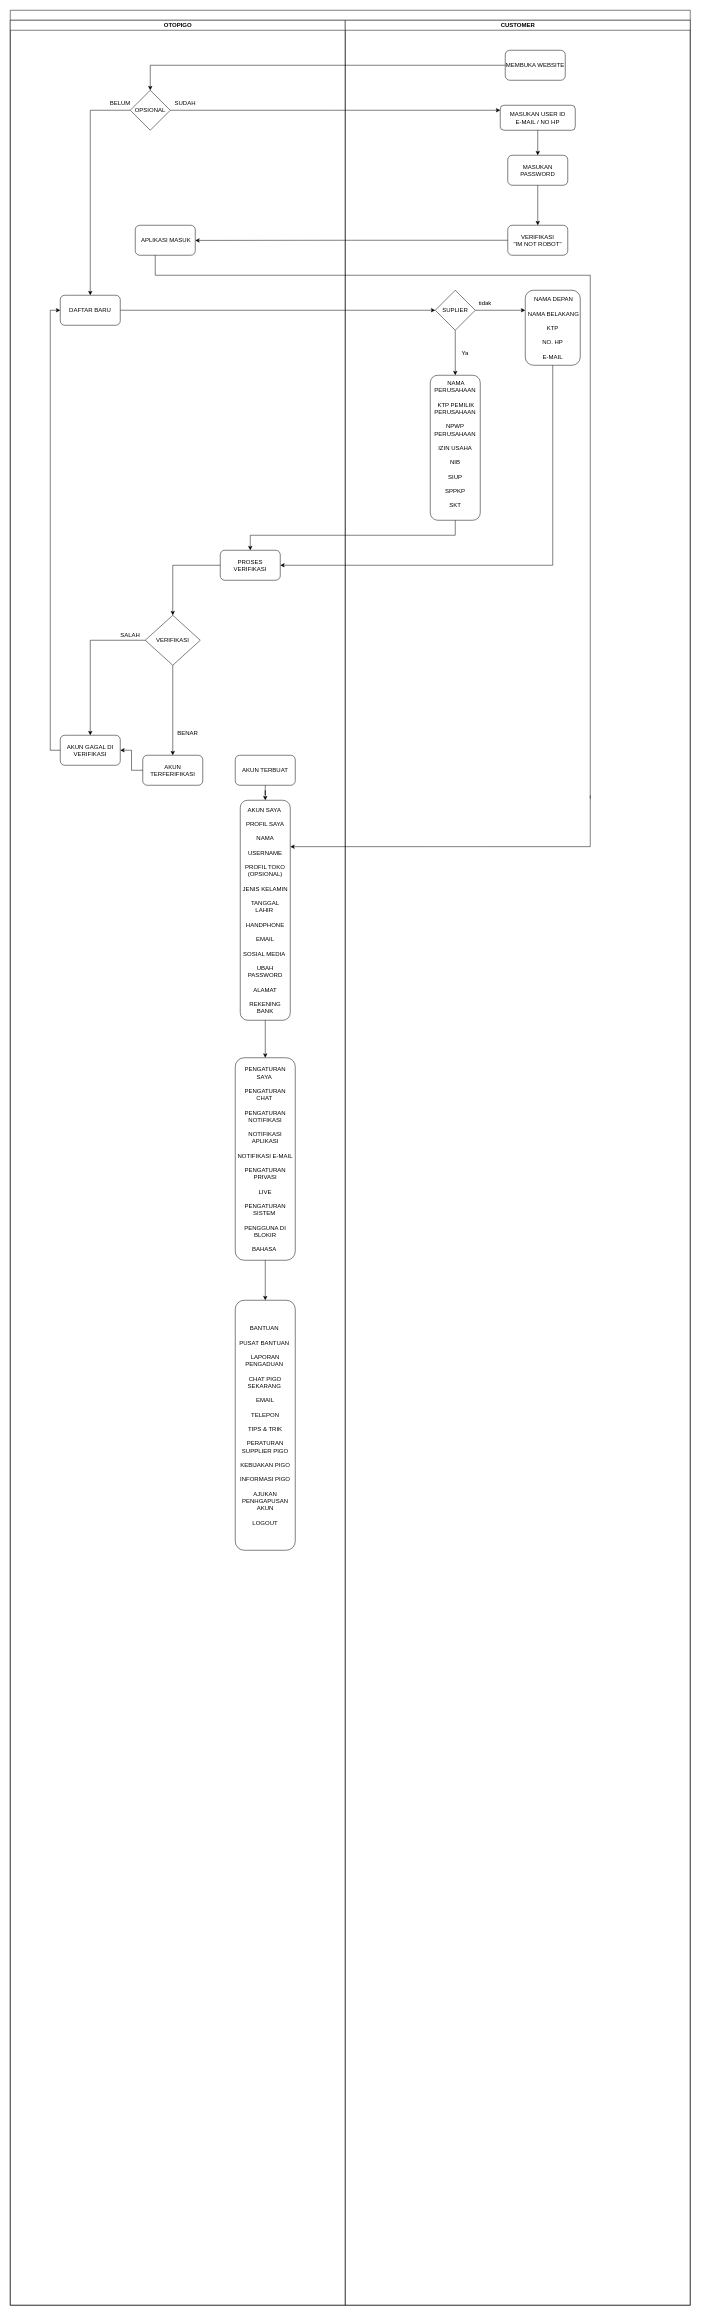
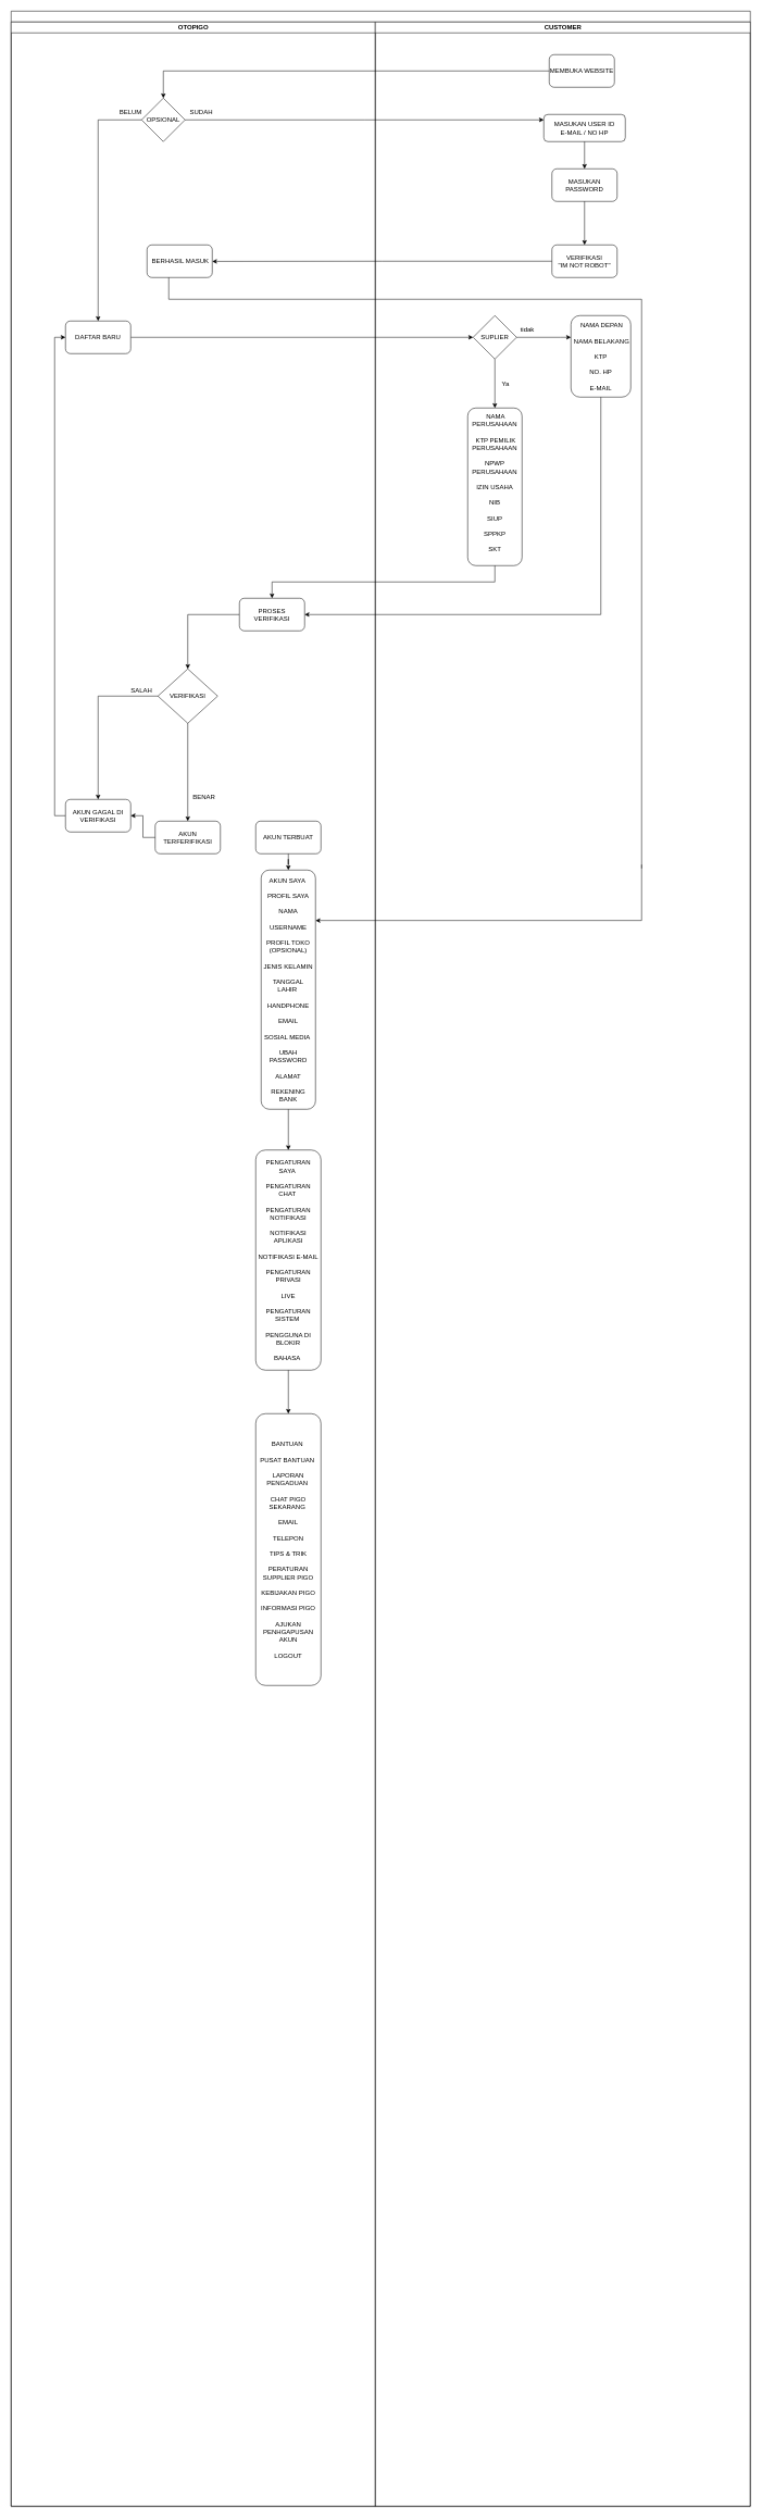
  <mxCell id="0" />
  <mxCell id="1" parent="0" />
  <mxCell id="2" value="" style="swimlane;html=1;childLayout=stackLayout;startSize=20;rounded=0;shadow=0;labelBackgroundColor=none;strokeWidth=1;fontFamily=Verdana;fontSize=8;align=center;" parent="1" vertex="1"><mxGeometry x="20" y="20" width="1360" height="4590" as="geometry" /></mxCell>
  <mxCell id="3" style="edgeStyle=orthogonalEdgeStyle;rounded=0;orthogonalLoop=1;jettySize=auto;html=1;exitX=1;exitY=0.5;exitDx=0;exitDy=0;entryX=0;entryY=0.5;entryDx=0;entryDy=0;" parent="2" source="9" target="40" edge="1"><mxGeometry relative="1" as="geometry" /></mxCell>
  <mxCell id="4" value="OTOPIGO" style="swimlane;html=1;startSize=20;" parent="2" vertex="1"><mxGeometry y="20" width="670" height="4570" as="geometry" /></mxCell>
  <mxCell id="5" style="edgeStyle=orthogonalEdgeStyle;rounded=0;orthogonalLoop=1;jettySize=auto;html=1;exitX=0;exitY=0.5;exitDx=0;exitDy=0;entryX=0.5;entryY=0;entryDx=0;entryDy=0;" parent="4" source="6" target="9" edge="1"><mxGeometry relative="1" as="geometry" /></mxCell>
  <mxCell id="6" value="OPSIONAL" style="rhombus;whiteSpace=wrap;html=1;" parent="4" vertex="1"><mxGeometry x="240" y="140" width="80" height="80" as="geometry" /></mxCell>
  <mxCell id="7" value="SUDAH" style="text;html=1;strokeColor=none;fillColor=none;align=center;verticalAlign=middle;whiteSpace=wrap;rounded=0;" parent="4" vertex="1"><mxGeometry x="320" y="150" width="60" height="30" as="geometry" /></mxCell>
- <mxCell id="8" value="&amp;nbsp;APLIKASI MASUK" style="rounded=1;whiteSpace=wrap;html=1;" parent="4" vertex="1"><mxGeometry x="250" y="410" width="120" height="60" as="geometry" /></mxCell>
+ <mxCell id="8" value="&amp;nbsp;BERHASIL MASUK" style="rounded=1;whiteSpace=wrap;html=1;" parent="4" vertex="1"><mxGeometry x="250" y="410" width="120" height="60" as="geometry" /></mxCell>
  <mxCell id="9" value="DAFTAR BARU" style="rounded=1;whiteSpace=wrap;html=1;" parent="4" vertex="1"><mxGeometry x="100" y="550" width="120" height="60" as="geometry" /></mxCell>
  <mxCell id="10" value="BELUM" style="text;html=1;strokeColor=none;fillColor=none;align=center;verticalAlign=middle;whiteSpace=wrap;rounded=0;" parent="4" vertex="1"><mxGeometry x="190" y="150" width="60" height="30" as="geometry" /></mxCell>
  <mxCell id="11" value="VERIFIKASI" style="rhombus;whiteSpace=wrap;html=1;" parent="4" vertex="1"><mxGeometry x="270" y="1190" width="110" height="100" as="geometry" /></mxCell>
  <mxCell id="12" value="BENAR" style="text;html=1;strokeColor=none;fillColor=none;align=center;verticalAlign=middle;whiteSpace=wrap;rounded=0;" parent="4" vertex="1"><mxGeometry x="325" y="1410" width="60" height="30" as="geometry" /></mxCell>
  <mxCell id="13" value="SALAH" style="text;html=1;strokeColor=none;fillColor=none;align=center;verticalAlign=middle;whiteSpace=wrap;rounded=0;" parent="4" vertex="1"><mxGeometry x="170" y="1215" width="140" height="30" as="geometry" /></mxCell>
  <mxCell id="14" value="" style="endArrow=none;html=1;rounded=0;edgeStyle=orthogonalEdgeStyle;" parent="4" edge="1"><mxGeometry width="50" height="50" relative="1" as="geometry"><mxPoint x="290" y="470" as="sourcePoint" /><mxPoint x="1160" y="1557" as="targetPoint" /><Array as="points"><mxPoint x="290" y="510" /><mxPoint x="1160" y="510" /><mxPoint x="1160" y="1557" /></Array></mxGeometry></mxCell>
  <mxCell id="15" value="&lt;br&gt;&lt;br&gt;" style="edgeLabel;html=1;align=center;verticalAlign=middle;resizable=0;points=[];" parent="14" vertex="1" connectable="0"><mxGeometry x="0.814" y="-4" relative="1" as="geometry"><mxPoint as="offset" /></mxGeometry></mxCell>
  <mxCell id="16" style="edgeStyle=orthogonalEdgeStyle;rounded=0;orthogonalLoop=1;jettySize=auto;html=1;exitX=0;exitY=0.5;exitDx=0;exitDy=0;entryX=0.5;entryY=0;entryDx=0;entryDy=0;" parent="4" source="17" target="11" edge="1"><mxGeometry relative="1" as="geometry" /></mxCell>
  <mxCell id="17" value="PROSES VERIFIKASI" style="rounded=1;whiteSpace=wrap;html=1;" parent="4" vertex="1"><mxGeometry x="420" y="1060" width="120" height="60" as="geometry" /></mxCell>
  <mxCell id="18" style="edgeStyle=orthogonalEdgeStyle;rounded=0;orthogonalLoop=1;jettySize=auto;html=1;exitX=0;exitY=0.5;exitDx=0;exitDy=0;entryX=0;entryY=0.5;entryDx=0;entryDy=0;" edge="1" parent="4" source="19" target="9"><mxGeometry relative="1" as="geometry" /></mxCell>
  <mxCell id="19" value="AKUN GAGAL DI VERIFIKASI" style="rounded=1;whiteSpace=wrap;html=1;" parent="4" vertex="1"><mxGeometry x="100" y="1430" width="120" height="60" as="geometry" /></mxCell>
  <mxCell id="20" style="edgeStyle=orthogonalEdgeStyle;rounded=0;orthogonalLoop=1;jettySize=auto;html=1;entryX=0.5;entryY=0;entryDx=0;entryDy=0;exitX=0;exitY=0.5;exitDx=0;exitDy=0;" parent="4" source="11" target="19" edge="1"><mxGeometry relative="1" as="geometry"><mxPoint x="260" y="1240" as="sourcePoint" /></mxGeometry></mxCell>
  <mxCell id="21" value="AKUN TERFERIFIKASI" style="rounded=1;whiteSpace=wrap;html=1;" parent="4" vertex="1"><mxGeometry x="265" y="1470" width="120" height="60" as="geometry" /></mxCell>
  <mxCell id="22" style="edgeStyle=orthogonalEdgeStyle;rounded=0;orthogonalLoop=1;jettySize=auto;html=1;exitX=0.5;exitY=1;exitDx=0;exitDy=0;entryX=0.5;entryY=0;entryDx=0;entryDy=0;" parent="4" source="11" target="21" edge="1"><mxGeometry relative="1" as="geometry" /></mxCell>
  <mxCell id="23" value="AKUN TERBUAT" style="whiteSpace=wrap;html=1;rounded=1;" parent="4" vertex="1"><mxGeometry x="450" y="1470" width="120" height="60" as="geometry" /></mxCell>
  <mxCell id="24" value="" style="edgeStyle=orthogonalEdgeStyle;rounded=0;orthogonalLoop=1;jettySize=auto;html=1;" parent="4" source="21" target="19" edge="1"><mxGeometry relative="1" as="geometry" /></mxCell>
  <mxCell id="25" value="AKUN SAYA&amp;nbsp;&lt;br&gt;&lt;br&gt;PROFIL SAYA&lt;br&gt;&lt;br&gt;NAMA&lt;br&gt;&lt;br&gt;USERNAME&lt;br&gt;&lt;br&gt;PROFIL TOKO (OPSIONAL)&lt;br&gt;&lt;br&gt;JENIS KELAMIN&lt;br&gt;&lt;br&gt;TANGGAL LAHIR&amp;nbsp;&lt;br&gt;&lt;br&gt;HANDPHONE&lt;br&gt;&lt;br&gt;EMAIL&lt;br&gt;&lt;br&gt;SOSIAL MEDIA&amp;nbsp;&lt;br&gt;&lt;br&gt;UBAH PASSWORD&lt;br&gt;&lt;br&gt;ALAMAT&lt;br&gt;&lt;br&gt;REKENING BANK" style="whiteSpace=wrap;html=1;rounded=1;" parent="4" vertex="1"><mxGeometry x="460" y="1560" width="100" height="440" as="geometry" /></mxCell>
  <mxCell id="26" value="" style="edgeStyle=orthogonalEdgeStyle;rounded=0;orthogonalLoop=1;jettySize=auto;html=1;" parent="4" source="23" target="25" edge="1"><mxGeometry relative="1" as="geometry" /></mxCell>
  <mxCell id="27" value="PENGATURAN SAYA&amp;nbsp;&lt;br&gt;&lt;br&gt;PENGATURAN CHAT&amp;nbsp;&lt;br&gt;&lt;br&gt;PENGATURAN NOTIFIKASI&lt;br&gt;&lt;br&gt;NOTIFIKASI APLIKASI&lt;br&gt;&lt;br&gt;NOTIFIKASI E-MAIL&lt;br&gt;&lt;br&gt;PENGATURAN PRIVASI&lt;br&gt;&lt;br&gt;LIVE&lt;br&gt;&lt;br&gt;PENGATURAN SISTEM&amp;nbsp;&lt;br&gt;&lt;br&gt;PENGGUNA DI BLOKIR&lt;br&gt;&lt;br&gt;BAHASA&amp;nbsp;" style="whiteSpace=wrap;html=1;rounded=1;" parent="4" vertex="1"><mxGeometry x="450" y="2075" width="120" height="405" as="geometry" /></mxCell>
  <mxCell id="28" value="" style="edgeStyle=orthogonalEdgeStyle;rounded=0;orthogonalLoop=1;jettySize=auto;html=1;" parent="4" source="25" target="27" edge="1"><mxGeometry relative="1" as="geometry" /></mxCell>
  <mxCell id="29" value="BANTUAN&amp;nbsp;&lt;br&gt;&lt;br&gt;PUSAT BANTUAN&amp;nbsp;&lt;br&gt;&lt;br&gt;LAPORAN PENGADUAN&amp;nbsp;&lt;br&gt;&lt;br&gt;CHAT PIGO SEKARANG&amp;nbsp;&lt;br&gt;&lt;br&gt;EMAIL&lt;br&gt;&lt;br&gt;TELEPON&lt;br&gt;&lt;br&gt;TIPS &amp;amp; TRIK&lt;br&gt;&lt;br&gt;PERATURAN SUPPLIER PIGO&lt;br&gt;&lt;br&gt;KEBIJAKAN PIGO&lt;br&gt;&lt;br&gt;INFORMASI PIGO&lt;br&gt;&lt;br&gt;AJUKAN PENHGAPUSAN AKUN&lt;br&gt;&lt;br&gt;LOGOUT" style="whiteSpace=wrap;html=1;rounded=1;" parent="4" vertex="1"><mxGeometry x="450" y="2560" width="120" height="500" as="geometry" /></mxCell>
  <mxCell id="30" value="" style="edgeStyle=orthogonalEdgeStyle;rounded=0;orthogonalLoop=1;jettySize=auto;html=1;" parent="4" source="27" target="29" edge="1"><mxGeometry relative="1" as="geometry" /></mxCell>
  <mxCell id="31" value="CUSTOMER" style="swimlane;html=1;startSize=20;" parent="2" vertex="1"><mxGeometry x="670" y="20" width="690" height="4570" as="geometry" /></mxCell>
  <mxCell id="32" value="MEMBUKA WEBSITE" style="rounded=1;whiteSpace=wrap;html=1;" parent="31" vertex="1"><mxGeometry x="320" y="60" width="120" height="60" as="geometry" /></mxCell>
  <mxCell id="33" value="MASUKAN USER ID&lt;br&gt;E-MAIL / NO HP" style="rounded=1;whiteSpace=wrap;html=1;" parent="31" vertex="1"><mxGeometry x="310" y="170" width="150" height="50" as="geometry" /></mxCell>
  <mxCell id="34" value="MASUKAN PASSWORD" style="whiteSpace=wrap;html=1;rounded=1;" parent="31" vertex="1"><mxGeometry x="325" y="270" width="120" height="60" as="geometry" /></mxCell>
  <mxCell id="35" style="edgeStyle=orthogonalEdgeStyle;rounded=0;orthogonalLoop=1;jettySize=auto;html=1;exitX=0.5;exitY=1;exitDx=0;exitDy=0;" parent="31" source="33" target="34" edge="1"><mxGeometry relative="1" as="geometry" /></mxCell>
  <mxCell id="36" value="&amp;nbsp;NAMA PERUSAHAAN&lt;br&gt;&lt;br&gt;&amp;nbsp;KTP PEMILIK PERUSAHAAN&lt;br&gt;&amp;nbsp;&lt;br&gt;NPWP PERUSAHAAN&lt;br&gt;&lt;br&gt;IZIN USAHA&lt;br&gt;&lt;br&gt;NIB&lt;br&gt;&lt;br&gt;SIUP&lt;br&gt;&lt;br&gt;SPPKP&lt;br&gt;&lt;br&gt;SKT&lt;br&gt;&lt;br&gt;" style="whiteSpace=wrap;html=1;rounded=1;" parent="31" vertex="1"><mxGeometry x="170" y="710" width="100" height="290" as="geometry" /></mxCell>
  <mxCell id="37" value="" style="endArrow=classic;html=1;rounded=0;edgeStyle=orthogonalEdgeStyle;entryX=1.001;entryY=0.211;entryDx=0;entryDy=0;entryPerimeter=0;" parent="31" target="25" edge="1"><mxGeometry width="50" height="50" relative="1" as="geometry"><mxPoint x="490" y="1550" as="sourcePoint" /><mxPoint x="520" y="1640" as="targetPoint" /><Array as="points"><mxPoint x="490" y="1653" /></Array></mxGeometry></mxCell>
  <mxCell id="38" style="edgeStyle=orthogonalEdgeStyle;rounded=0;orthogonalLoop=1;jettySize=auto;html=1;exitX=0.5;exitY=1;exitDx=0;exitDy=0;" parent="31" source="40" target="36" edge="1"><mxGeometry relative="1" as="geometry" /></mxCell>
  <mxCell id="39" style="edgeStyle=orthogonalEdgeStyle;rounded=0;orthogonalLoop=1;jettySize=auto;html=1;exitX=1;exitY=0.5;exitDx=0;exitDy=0;" parent="31" source="40" target="41" edge="1"><mxGeometry relative="1" as="geometry"><Array as="points"><mxPoint x="340" y="580" /><mxPoint x="340" y="580" /></Array></mxGeometry></mxCell>
  <mxCell id="40" value="SUPLIER" style="rhombus;whiteSpace=wrap;html=1;" parent="31" vertex="1"><mxGeometry x="180" y="540" width="80" height="80" as="geometry" /></mxCell>
  <mxCell id="41" value="&amp;nbsp;NAMA DEPAN&lt;br&gt;&lt;br&gt;&amp;nbsp;NAMA BELAKANG&lt;br&gt;&amp;nbsp;&lt;br&gt;KTP&lt;br&gt;&lt;br&gt;NO. HP&lt;br&gt;&lt;br&gt;E-MAIL" style="whiteSpace=wrap;html=1;rounded=1;" parent="31" vertex="1"><mxGeometry x="360" y="540" width="110" height="150" as="geometry" /></mxCell>
  <mxCell id="42" value="tidak" style="text;html=1;strokeColor=none;fillColor=none;align=center;verticalAlign=middle;whiteSpace=wrap;rounded=0;" parent="31" vertex="1"><mxGeometry x="250" y="550" width="60" height="30" as="geometry" /></mxCell>
  <mxCell id="43" value="Ya" style="text;html=1;strokeColor=none;fillColor=none;align=center;verticalAlign=middle;whiteSpace=wrap;rounded=0;" parent="31" vertex="1"><mxGeometry x="210" y="650" width="60" height="30" as="geometry" /></mxCell>
  <mxCell id="44" value="VERIFIKASI &lt;br&gt;&quot;IM NOT ROBOT&quot;" style="whiteSpace=wrap;html=1;rounded=1;" parent="31" vertex="1"><mxGeometry x="325" y="410" width="120" height="60" as="geometry" /></mxCell>
  <mxCell id="45" value="" style="edgeStyle=orthogonalEdgeStyle;rounded=0;orthogonalLoop=1;jettySize=auto;html=1;" parent="31" source="34" target="44" edge="1"><mxGeometry relative="1" as="geometry" /></mxCell>
  <mxCell id="46" style="edgeStyle=orthogonalEdgeStyle;rounded=0;orthogonalLoop=1;jettySize=auto;html=1;exitX=0.5;exitY=1;exitDx=0;exitDy=0;entryX=1;entryY=0.5;entryDx=0;entryDy=0;" parent="2" source="41" target="17" edge="1"><mxGeometry relative="1" as="geometry" /></mxCell>
  <mxCell id="47" style="edgeStyle=orthogonalEdgeStyle;rounded=0;orthogonalLoop=1;jettySize=auto;html=1;exitX=0.5;exitY=1;exitDx=0;exitDy=0;entryX=0.5;entryY=0;entryDx=0;entryDy=0;" parent="2" source="36" target="17" edge="1"><mxGeometry relative="1" as="geometry" /></mxCell>
  <mxCell id="48" style="edgeStyle=orthogonalEdgeStyle;rounded=0;orthogonalLoop=1;jettySize=auto;html=1;exitX=0;exitY=0.5;exitDx=0;exitDy=0;entryX=0.5;entryY=0;entryDx=0;entryDy=0;" parent="2" source="32" target="6" edge="1"><mxGeometry relative="1" as="geometry"><mxPoint x="340" y="110.333" as="targetPoint" /></mxGeometry></mxCell>
  <mxCell id="49" style="edgeStyle=orthogonalEdgeStyle;rounded=0;orthogonalLoop=1;jettySize=auto;html=1;exitX=1;exitY=0.5;exitDx=0;exitDy=0;" edge="1" parent="2" source="6"><mxGeometry relative="1" as="geometry"><mxPoint x="980" y="200" as="targetPoint" /></mxGeometry></mxCell>
  <mxCell id="50" style="edgeStyle=orthogonalEdgeStyle;rounded=0;orthogonalLoop=1;jettySize=auto;html=1;exitX=0;exitY=0.5;exitDx=0;exitDy=0;" parent="1" source="44" edge="1"><mxGeometry relative="1" as="geometry"><mxPoint x="390" y="480.333" as="targetPoint" /></mxGeometry></mxCell>
